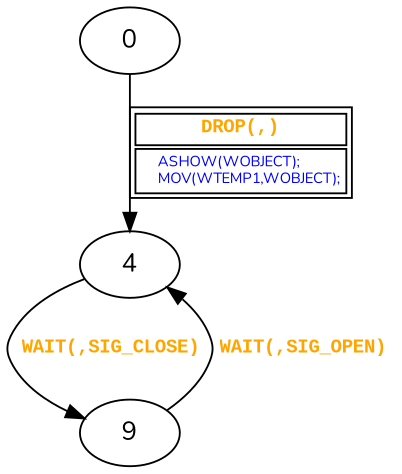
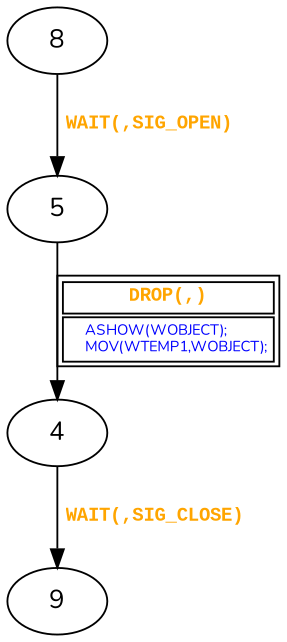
  digraph {
    fontname=Nunito
    node [fontname=Nunito shape=oval]
    edge [fontcolor=orange fontname=Nunito]
-   0
+   0 [label=5]
    4
    9
+   8
    0 -> 4 [label=< <table border="1"><tr><td><font face="Courier New" point-size="10"><b>DROP(,)<br align="left"/></b></font></td></tr> <tr><td><font point-size="8" color ="blue">    ASHOW(WOBJECT);<br align="left"/>    MOV(WTEMP1,WOBJECT);<br align="left"/></font></td></tr></table>>]
    4 -> 9 [label=< <table border="0"><tr><td><font face="Courier New" point-size="10"><b>WAIT(,SIG_CLOSE)<br align="left"/></b></font></td></tr> </table>>]
-   9 -> 4 [label=< <table border="0"><tr><td><font face="Courier New" point-size="10"><b>WAIT(,SIG_OPEN)<br align="left"/></b></font></td></tr> </table>>]
+   8 -> 0 [label=< <table border="0"><tr><td><font face="Courier New" point-size="10"><b>WAIT(,SIG_OPEN)<br align="left"/></b></font></td></tr> </table>>]
  }
